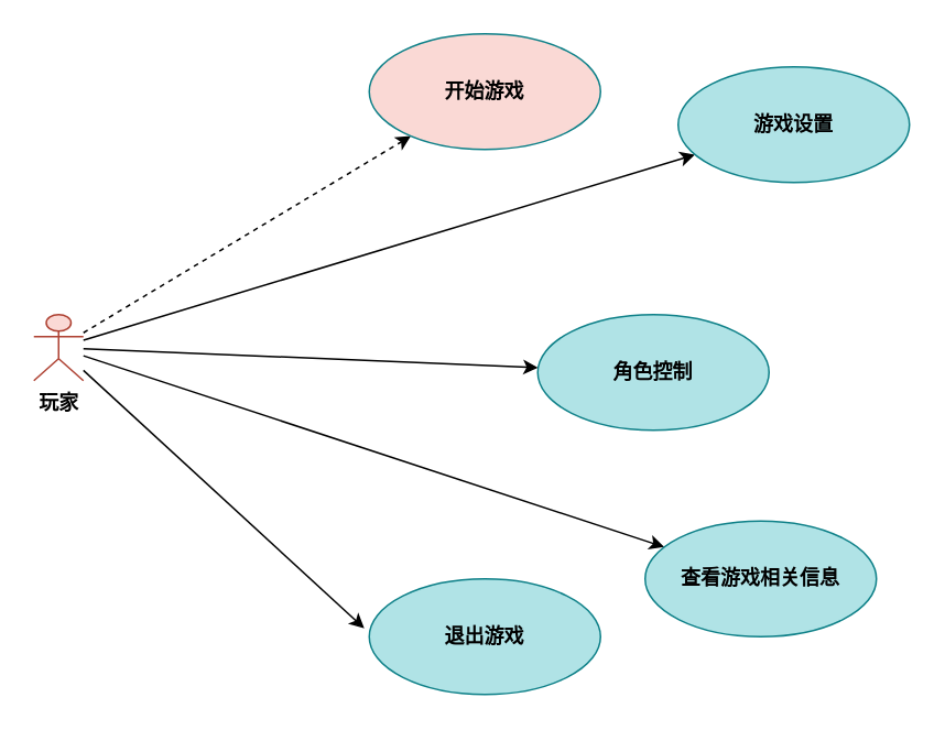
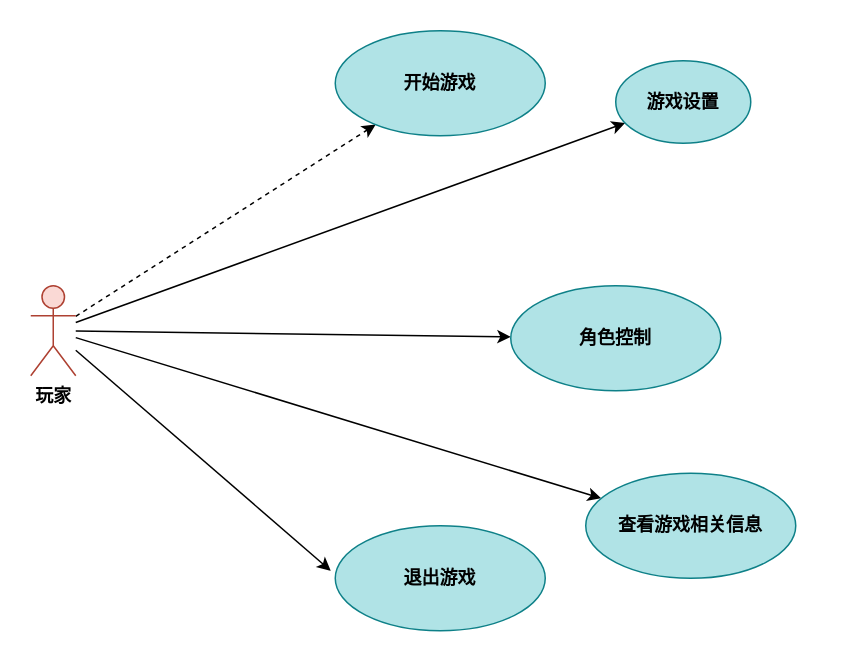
  <mxCell id="0" />
  <mxCell id="1" parent="0" />
  <mxCell id="2" style="rounded=0;orthogonalLoop=1;jettySize=auto;html=1;dashed=1;" parent="1" source="7" target="8" edge="1"><mxGeometry relative="1" as="geometry" /></mxCell>
  <mxCell id="3" style="edgeStyle=none;rounded=0;orthogonalLoop=1;jettySize=auto;html=1;" parent="1" source="7" target="9" edge="1"><mxGeometry relative="1" as="geometry" /></mxCell>
  <mxCell id="4" style="edgeStyle=none;rounded=0;orthogonalLoop=1;jettySize=auto;html=1;" parent="1" source="7" target="10" edge="1"><mxGeometry relative="1" as="geometry" /></mxCell>
  <mxCell id="5" style="edgeStyle=none;rounded=0;orthogonalLoop=1;jettySize=auto;html=1;" parent="1" source="7" edge="1"><mxGeometry relative="1" as="geometry"><mxPoint x="220" y="380" as="targetPoint" /></mxGeometry></mxCell>
  <mxCell id="6" style="edgeStyle=none;rounded=0;orthogonalLoop=1;jettySize=auto;html=1;" parent="1" source="7" target="12" edge="1"><mxGeometry relative="1" as="geometry" /></mxCell>
- <mxCell id="7" value="玩家" style="shape=umlActor;verticalLabelPosition=bottom;labelBackgroundColor=#ffffff;verticalAlign=top;html=1;fillColor=#fad9d5;strokeColor=#ae4132;fontStyle=1" parent="1" vertex="1"><mxGeometry x="20" y="190" width="30" height="40" as="geometry" /></mxCell>
- <mxCell id="8" value="开始游戏" style="ellipse;whiteSpace=wrap;html=1;fillColor=#fad9d5;strokeColor=#0e8088;fontStyle=1;" parent="1" vertex="1"><mxGeometry x="223" y="20" width="140" height="70" as="geometry" /></mxCell>
- <mxCell id="9" value="游戏设置" style="ellipse;whiteSpace=wrap;html=1;fillColor=#b0e3e6;strokeColor=#0e8088;fontStyle=1" parent="1" vertex="1"><mxGeometry x="410" y="40" width="140" height="70" as="geometry" /></mxCell>
+ <mxCell id="7" value="玩家" style="shape=umlActor;verticalLabelPosition=bottom;labelBackgroundColor=#ffffff;verticalAlign=top;html=1;fillColor=#fad9d5;strokeColor=#ae4132;fontStyle=1" parent="1" vertex="1"><mxGeometry x="20" y="190" width="30" height="60" as="geometry" /></mxCell>
+ <mxCell id="8" value="开始游戏" style="ellipse;whiteSpace=wrap;html=1;fillColor=#b0e3e6;strokeColor=#0e8088;fontStyle=1" parent="1" vertex="1"><mxGeometry x="223" y="20" width="140" height="70" as="geometry" /></mxCell>
+ <mxCell id="9" value="游戏设置" style="ellipse;whiteSpace=wrap;html=1;fillColor=#b0e3e6;strokeColor=#0e8088;fontStyle=1" parent="1" vertex="1"><mxGeometry x="410" y="40" width="90" height="55" as="geometry" /></mxCell>
  <mxCell id="10" value="查看游戏相关信息" style="ellipse;whiteSpace=wrap;html=1;fillColor=#b0e3e6;strokeColor=#0e8088;fontStyle=1" parent="1" vertex="1"><mxGeometry x="390" y="315" width="140" height="70" as="geometry" /></mxCell>
  <mxCell id="11" value="退出游戏" style="ellipse;whiteSpace=wrap;html=1;fillColor=#b0e3e6;strokeColor=#0e8088;fontStyle=1" parent="1" vertex="1"><mxGeometry x="223" y="350" width="140" height="70" as="geometry" /></mxCell>
- <mxCell id="12" value="角色控制" style="ellipse;whiteSpace=wrap;html=1;fillColor=#b0e3e6;strokeColor=#0e8088;fontStyle=1" parent="1" vertex="1"><mxGeometry x="325" y="190" width="140" height="70" as="geometry" /></mxCell>
+ <mxCell id="12" value="角色控制" style="ellipse;whiteSpace=wrap;html=1;fillColor=#b0e3e6;strokeColor=#0e8088;fontStyle=1" parent="1" vertex="1"><mxGeometry x="340" y="190" width="140" height="70" as="geometry" /></mxCell>
